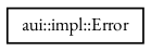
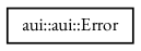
  digraph {
    rankdir=LR
    fontname="EB Garamond"
-   n1 [color=black fillcolor=white fontname="EB Garamond" fontsize=10 height=0.2 label="aui::impl::Error" shape=record style=filled width=0.4]
+   n1 [color=black fillcolor=white fontname="EB Garamond" fontsize=10 height=0.2 label="aui::aui::Error" shape=record style=filled width=0.4]
  }
